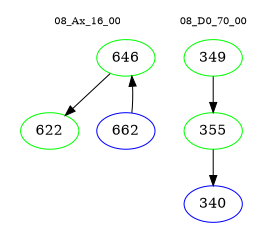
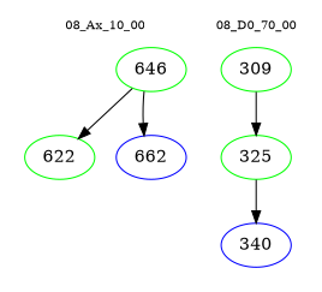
  digraph {
    node [color=green]
    edge [color=black]
    n1 [label=646]
    n2 [label=622]
    n3 [color=blue label=662]
-   n4 [label=349]
+   n4 [label=309]
    n5 [color=blue label=340]
-   n6 [label=355]
+   n6 [label=325]
    subgraph cluster_1 {
      color=white
      fontsize=10
-     label="08_Ax_16_00"
+     label="08_Ax_10_00"
      n1
      n2
      n3
    }
    subgraph cluster_2 {
      color=white
      fontsize=10
      label="08_D0_70_00"
      n4
      n5
      n6
    }
    n1 -> n2
-   n3 -> n1
+   n1 -> n3
    n4 -> n6
    n6 -> n5
  }
